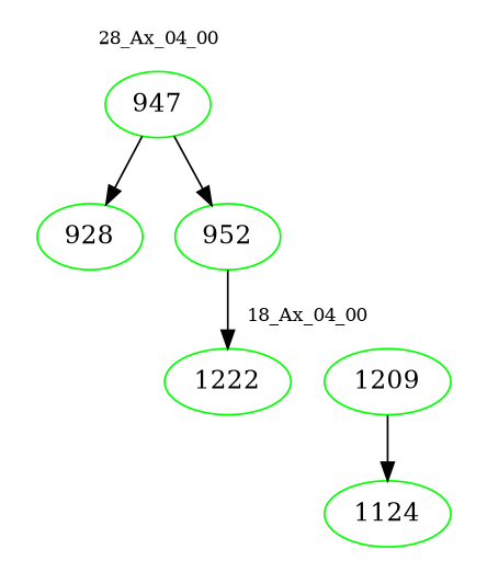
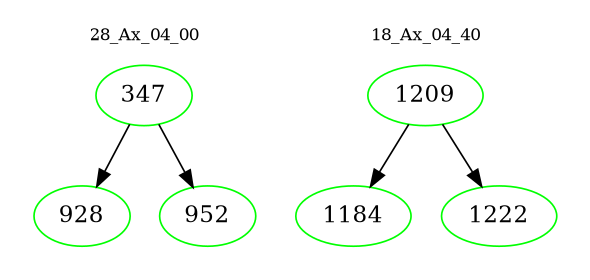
  digraph {
    node [color=green]
    edge [color=black]
-   n1 [label=947]
+   n1 [label=347]
    n2 [label=928]
    n3 [label=952]
    n4 [label=1209]
-   n5 [label=1124]
+   n5 [label=1184]
    n6 [label=1222]
    subgraph cluster_1 {
      color=white
      fontsize=10
      label="28_Ax_04_00"
      n1
      n2
      n3
    }
    subgraph cluster_2 {
      color=white
      fontsize=10
-     label="18_Ax_04_00"
+     label="18_Ax_04_40"
      n4
      n5
      n6
    }
    n1 -> n2
    n1 -> n3
    n4 -> n5
-   n3 -> n6
+   n4 -> n6
  }
